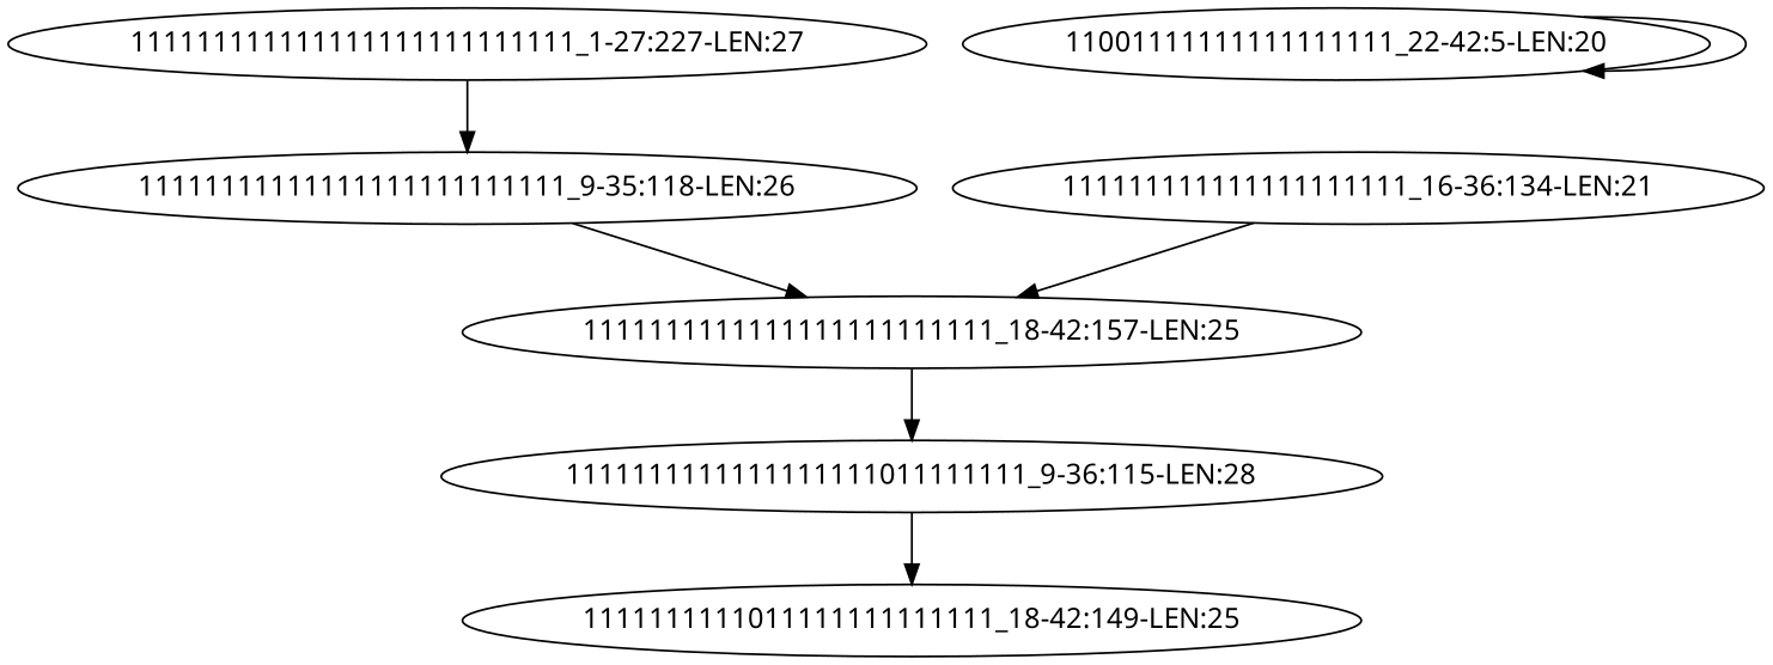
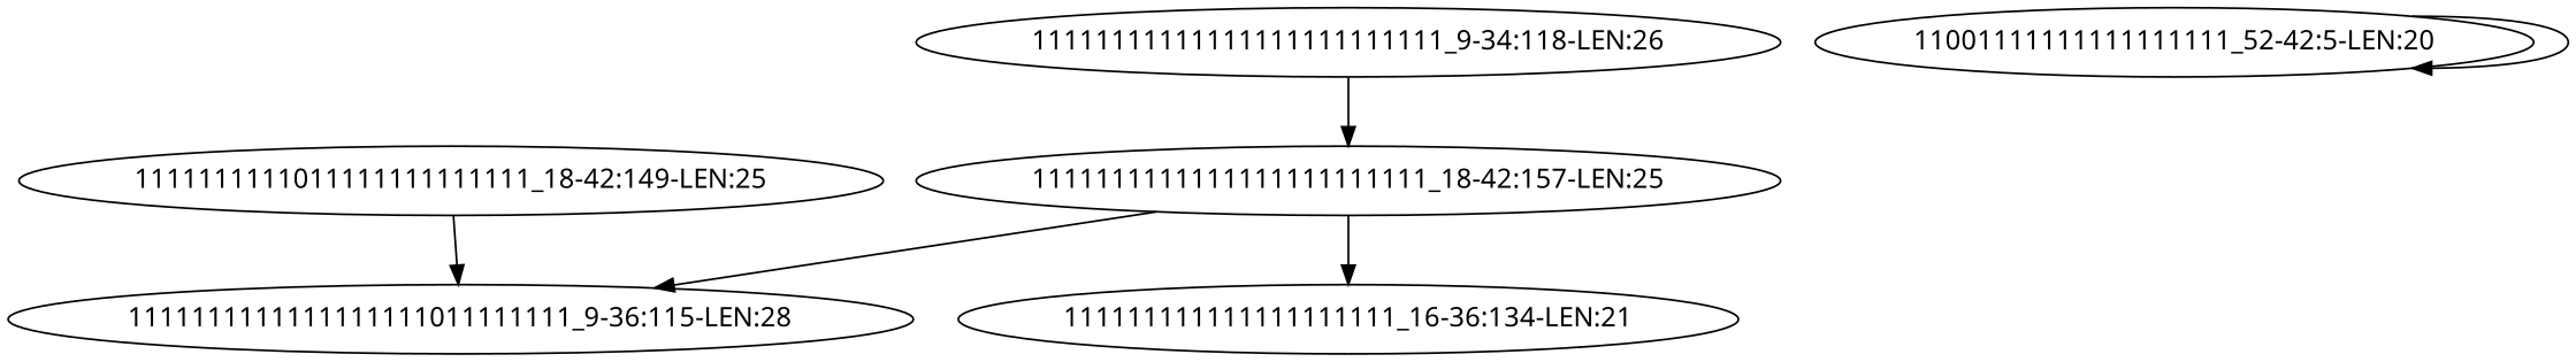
  digraph {
    fontname="Noto Sans"
    node [fontname="Noto Sans"]
    edge [fontname="Noto Sans"]
-   "111111111111111111111111111_1-27:227-LEN:27"
-   "11111111111111111111111111_9-34:118-LEN:26" [label="11111111111111111111111111_9-35:118-LEN:26"]
+   "11111111111111111111111111_9-34:118-LEN:26"
    "1111111111111111111011111111_9-36:115-LEN:28"
    "1111111111011111111111111_18-42:149-LEN:25"
    "1111111111111111111111111_18-42:157-LEN:25"
    "111111111111111111111_16-36:134-LEN:21"
-   "11001111111111111111_22-42:5-LEN:20"
-   "111111111111111111111111111_1-27:227-LEN:27" -> "11111111111111111111111111_9-34:118-LEN:26"
+   "11001111111111111111_22-42:5-LEN:20" [label="11001111111111111111_52-42:5-LEN:20"]
    "11111111111111111111111111_9-34:118-LEN:26" -> "1111111111111111111111111_18-42:157-LEN:25"
-   "1111111111111111111011111111_9-36:115-LEN:28" -> "1111111111011111111111111_18-42:149-LEN:25"
+   "1111111111011111111111111_18-42:149-LEN:25" -> "1111111111111111111011111111_9-36:115-LEN:28"
    "1111111111111111111111111_18-42:157-LEN:25" -> "1111111111111111111011111111_9-36:115-LEN:28"
-   "111111111111111111111_16-36:134-LEN:21" -> "1111111111111111111111111_18-42:157-LEN:25"
+   "1111111111111111111111111_18-42:157-LEN:25" -> "111111111111111111111_16-36:134-LEN:21"
    "11001111111111111111_22-42:5-LEN:20" -> "11001111111111111111_22-42:5-LEN:20"
  }
